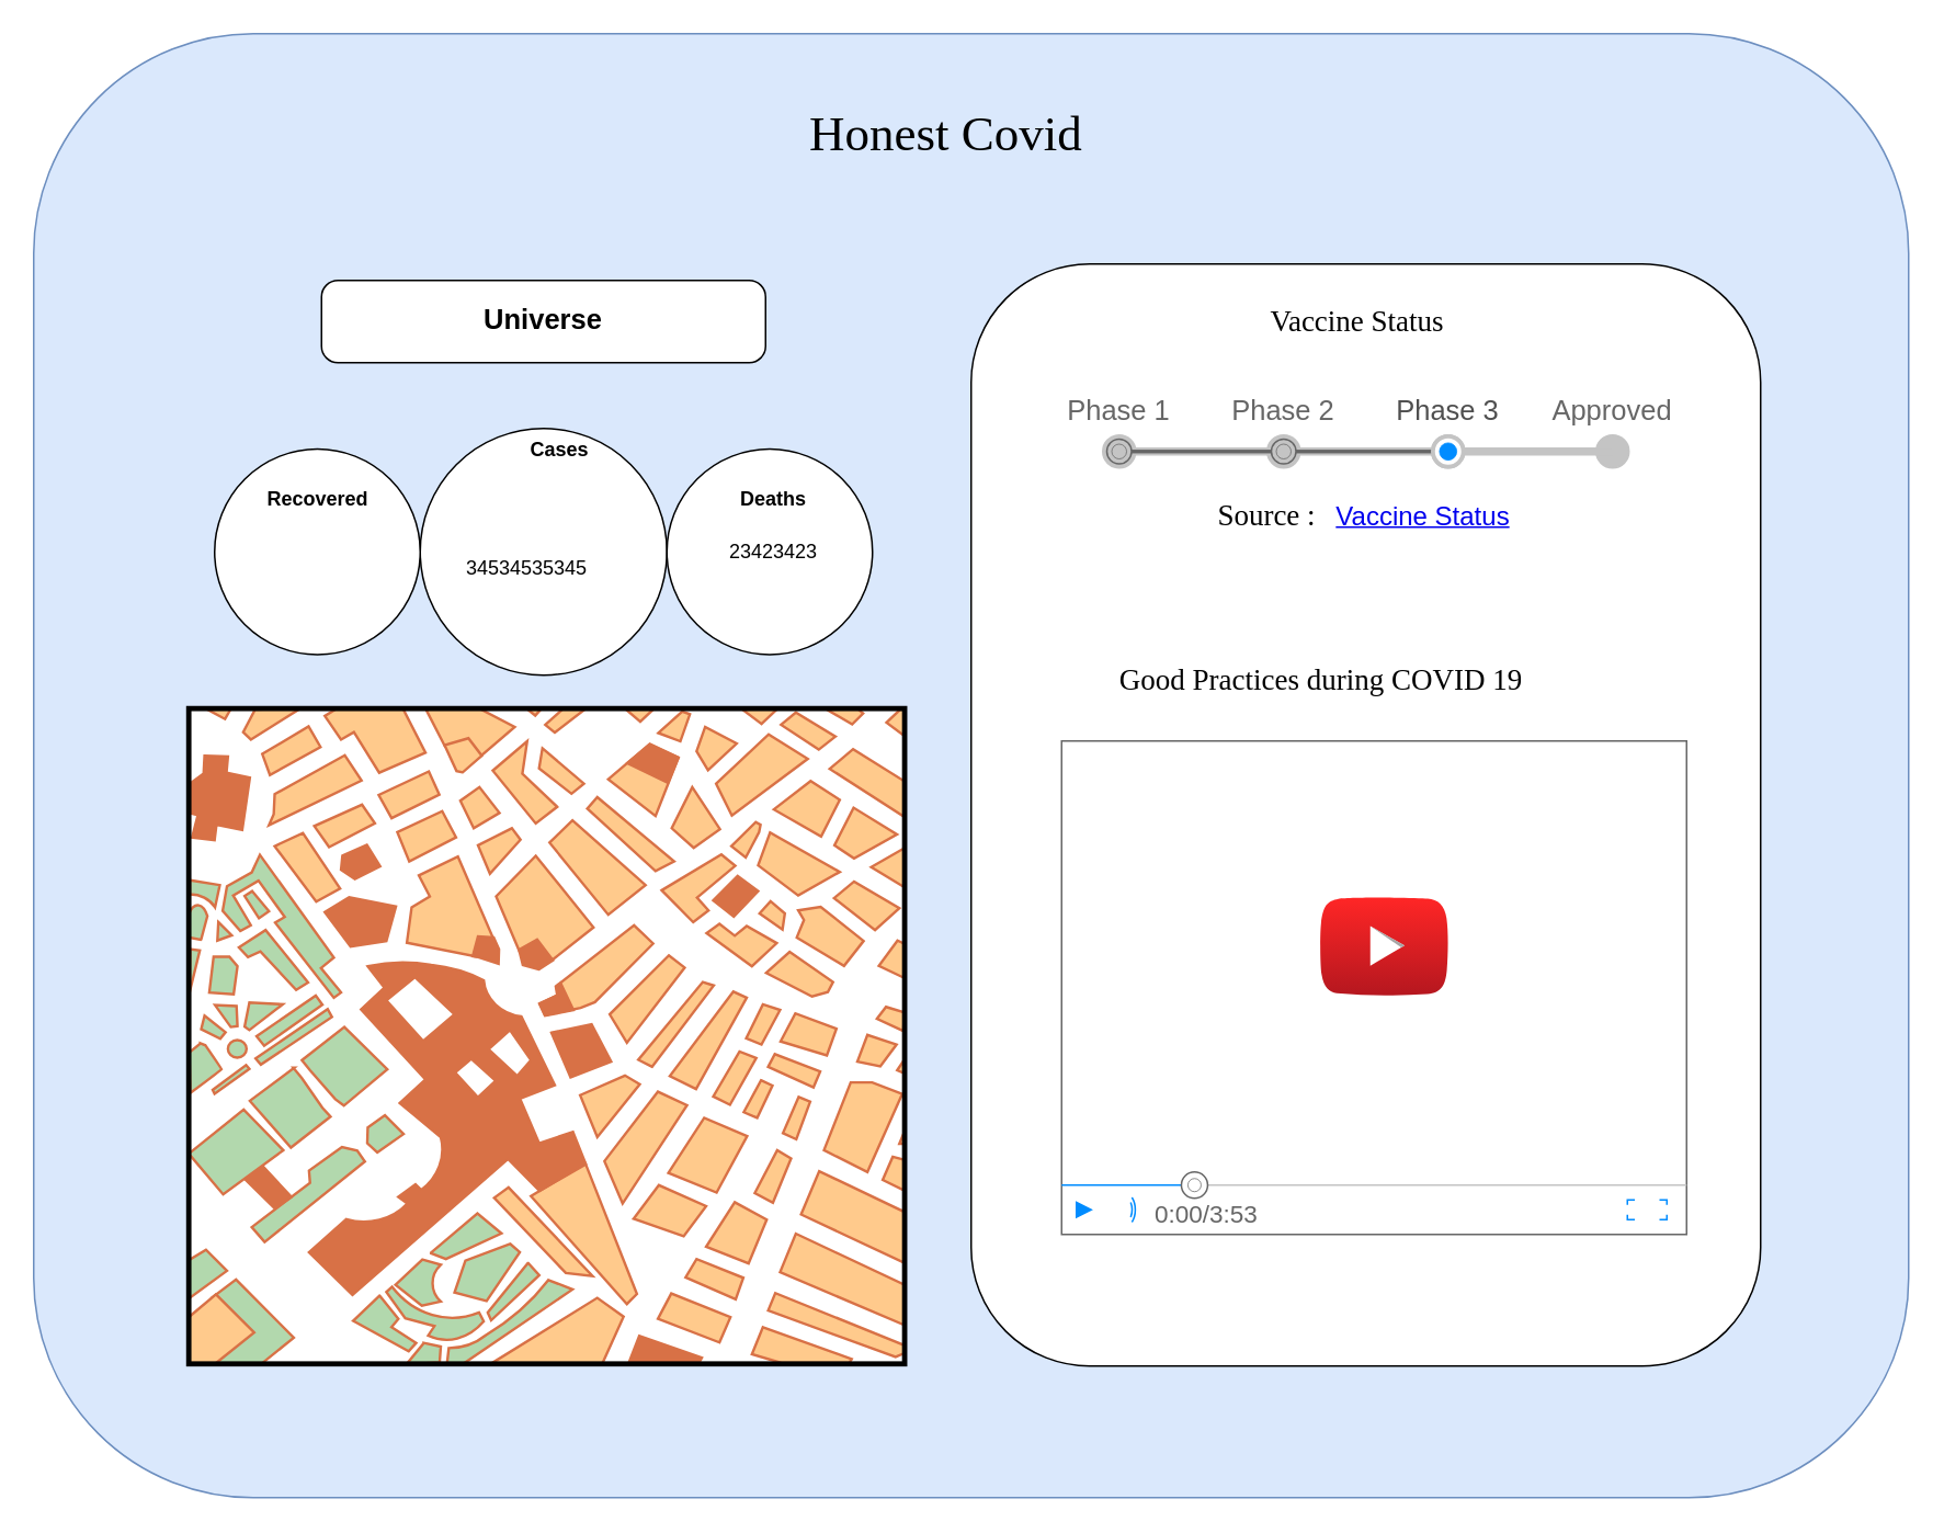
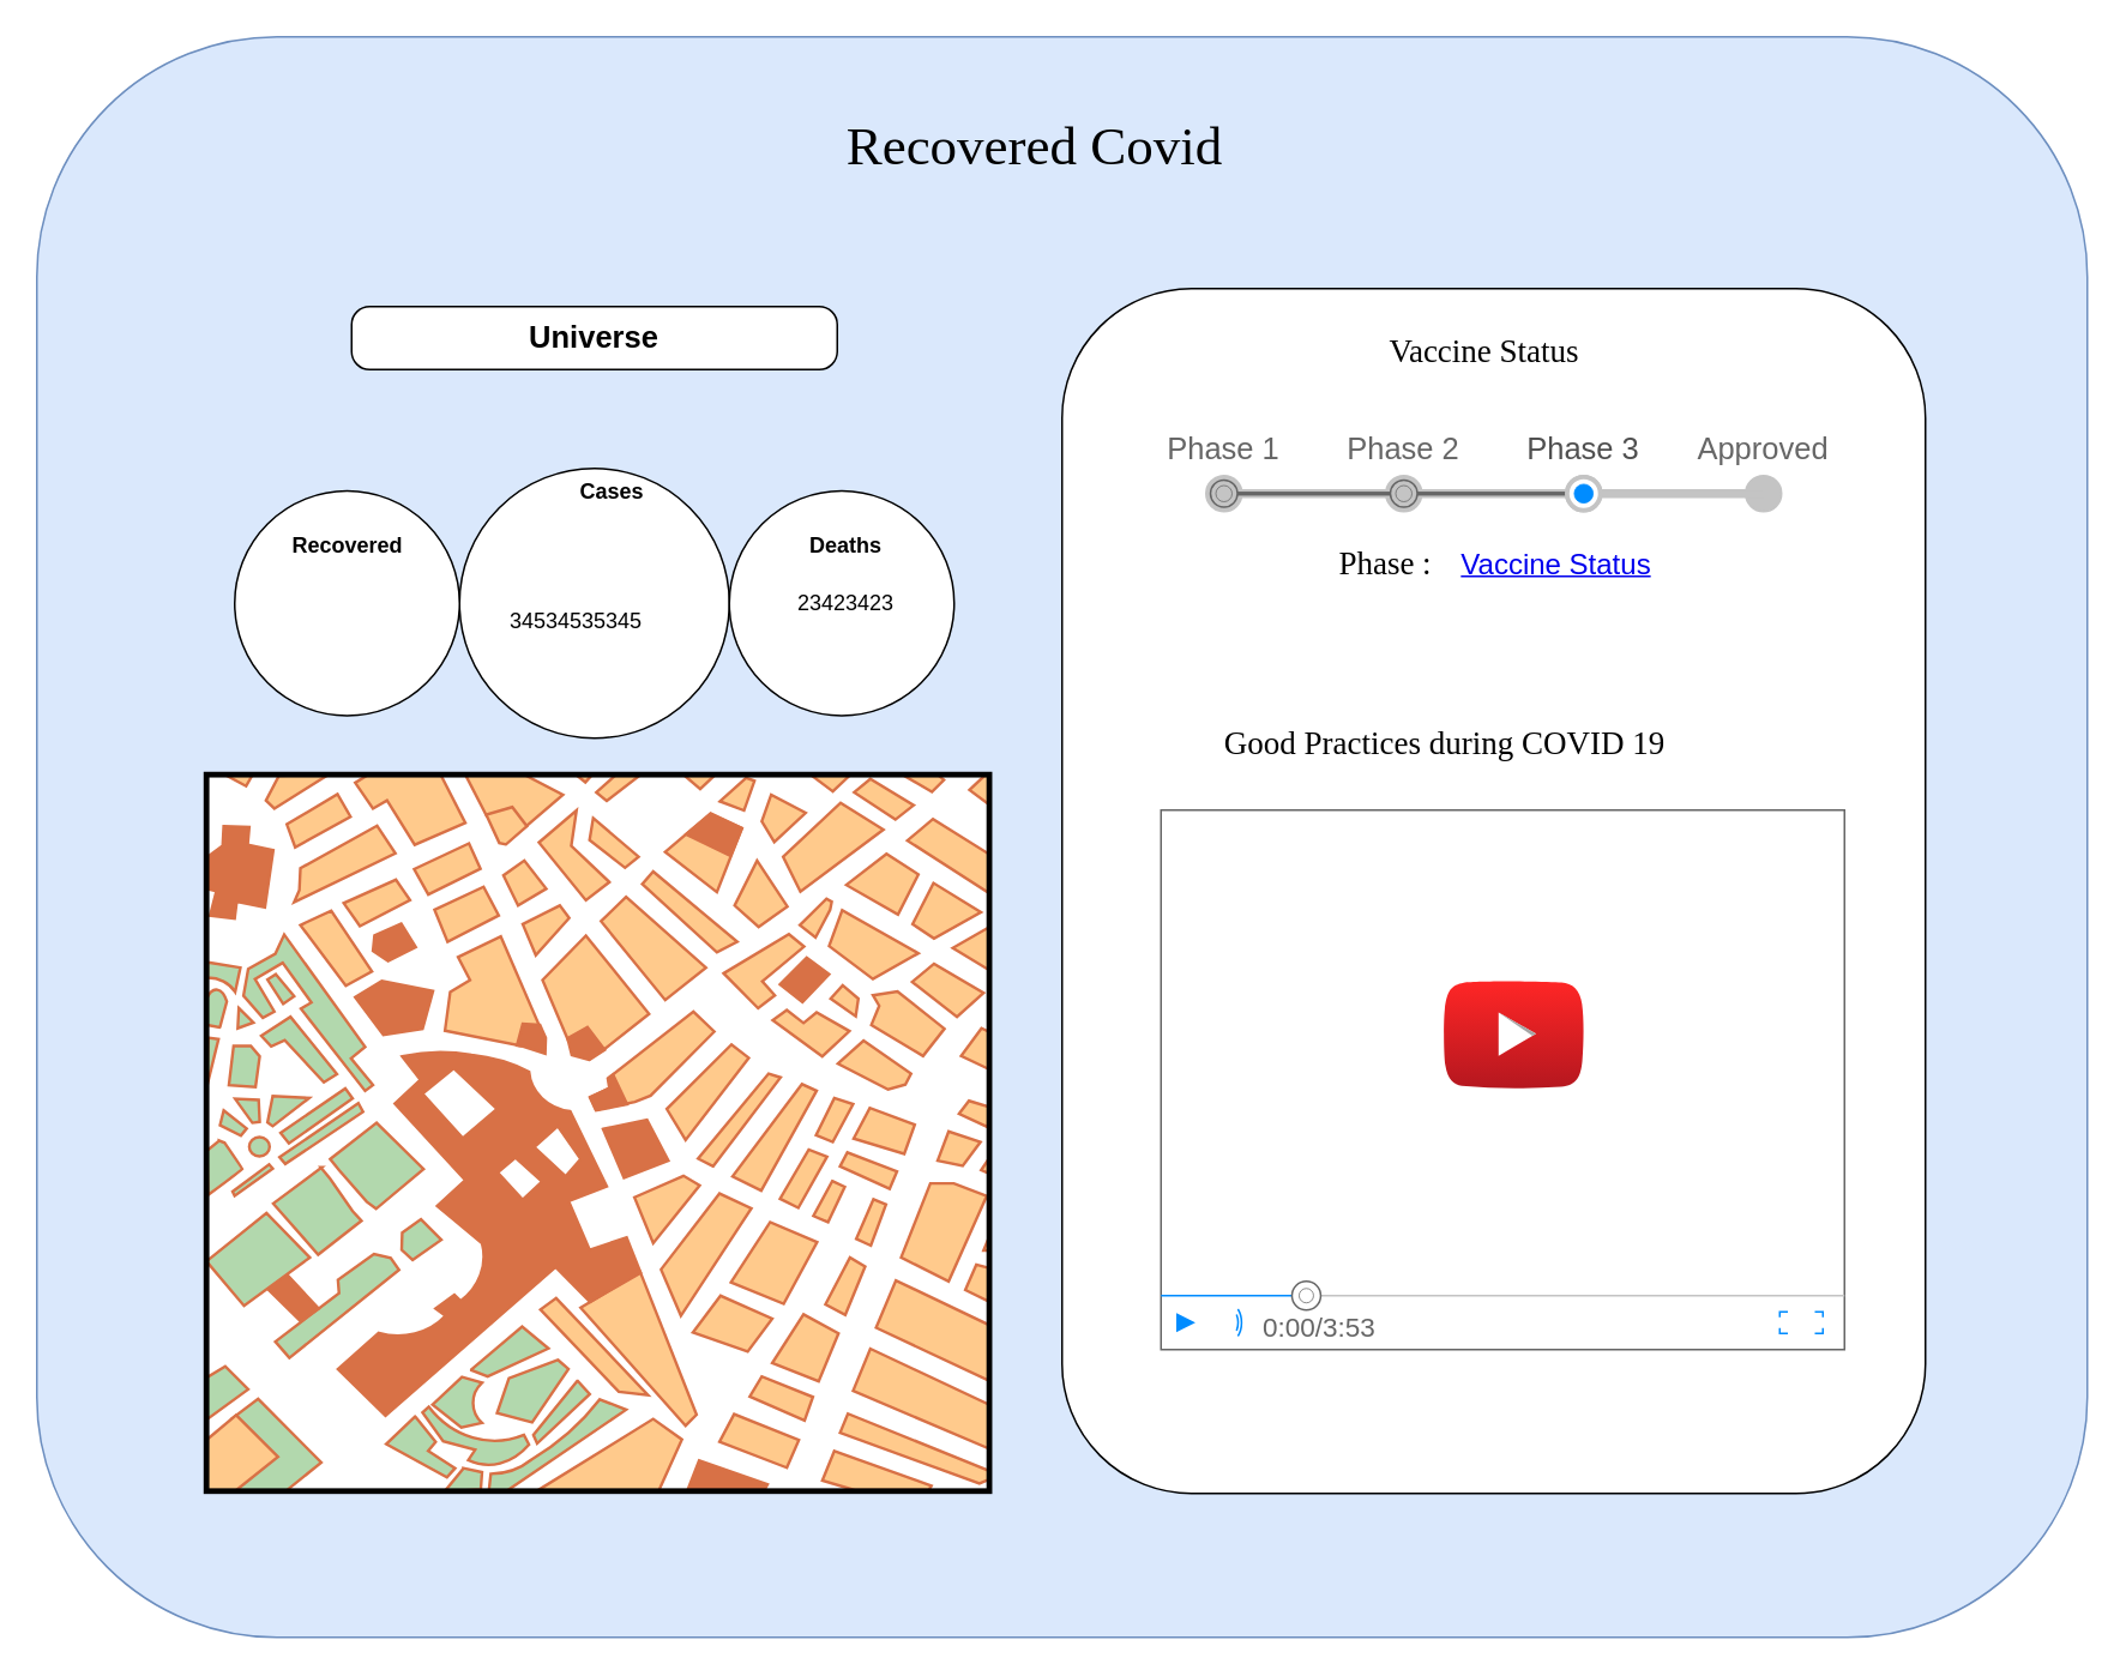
  <mxCell id="0" />
  <mxCell id="1" parent="0" />
  <mxCell id="2" value="" style="rounded=1;whiteSpace=wrap;html=1;fillColor=#dae8fc;strokeColor=#6c8ebf;" vertex="1" parent="1"><mxGeometry x="20" y="20" width="1140" height="890" as="geometry" /></mxCell>
  <mxCell id="3" value="" style="ellipse;whiteSpace=wrap;html=1;aspect=fixed;spacing=5;" vertex="1" parent="1"><mxGeometry x="255" y="260" width="150" height="150" as="geometry" /></mxCell>
  <mxCell id="4" value="" style="ellipse;whiteSpace=wrap;html=1;aspect=fixed;spacing=5;" vertex="1" parent="1"><mxGeometry x="130" y="272.5" width="125" height="125" as="geometry" /></mxCell>
  <mxCell id="5" value="" style="ellipse;whiteSpace=wrap;html=1;aspect=fixed;spacing=5;" vertex="1" parent="1"><mxGeometry x="405" y="272.5" width="125" height="125" as="geometry" /></mxCell>
  <mxCell id="6" value="Cases" style="text;html=1;strokeColor=none;fillColor=none;align=center;verticalAlign=middle;whiteSpace=wrap;rounded=0;fontStyle=1" vertex="1" parent="1"><mxGeometry x="320" y="262.5" width="40" height="20" as="geometry" /></mxCell>
  <mxCell id="7" value="Recovered" style="text;html=1;strokeColor=none;fillColor=none;align=center;verticalAlign=middle;whiteSpace=wrap;rounded=0;fontStyle=1" vertex="1" parent="1"><mxGeometry x="173" y="293" width="40" height="20" as="geometry" /></mxCell>
  <mxCell id="8" value="Deaths" style="text;html=1;strokeColor=none;fillColor=none;align=center;verticalAlign=middle;whiteSpace=wrap;rounded=0;fontStyle=1" vertex="1" parent="1"><mxGeometry x="450" y="293" width="40" height="20" as="geometry" /></mxCell>
  <mxCell id="9" value="34534535345" style="text;html=1;strokeColor=none;fillColor=none;align=center;verticalAlign=middle;whiteSpace=wrap;rounded=0;" vertex="1" parent="1"><mxGeometry x="300" y="335" width="40" height="20" as="geometry" /></mxCell>
  <mxCell id="10" value="23423423" style="text;html=1;strokeColor=none;fillColor=none;align=center;verticalAlign=middle;whiteSpace=wrap;rounded=0;" vertex="1" parent="1"><mxGeometry x="450" y="325" width="40" height="20" as="geometry" /></mxCell>
- <mxCell id="11" value="Universe" style="strokeWidth=1;shadow=0;dashed=0;align=center;html=1;shape=mxgraph.mockup.buttons.button;mainText=;buttonStyle=round;fontSize=17;fontStyle=1;whiteSpace=wrap;" vertex="1" parent="1"><mxGeometry x="195" y="170" width="270" height="50" as="geometry" /></mxCell>
+ <mxCell id="11" value="Universe" style="strokeWidth=1;shadow=0;dashed=0;align=center;html=1;shape=mxgraph.mockup.buttons.button;mainText=;buttonStyle=round;fontSize=17;fontStyle=1;whiteSpace=wrap;" vertex="1" parent="1"><mxGeometry x="195" y="170" width="270" height="35" as="geometry" /></mxCell>
  <mxCell id="12" value="" style="verticalLabelPosition=bottom;shadow=0;dashed=0;align=center;html=1;verticalAlign=top;strokeWidth=1;shape=mxgraph.mockup.misc.map;" vertex="1" parent="1"><mxGeometry x="114" y="430" width="437" height="400" as="geometry" /></mxCell>
  <mxCell id="13" value="" style="rounded=1;whiteSpace=wrap;html=1;" vertex="1" parent="1"><mxGeometry x="590" y="160" width="480" height="670" as="geometry" /></mxCell>
- <mxCell id="14" value="Honest Covid" style="text;html=1;strokeColor=none;fillColor=none;align=center;verticalAlign=middle;whiteSpace=wrap;rounded=0;fontSize=30;labelBorderColor=none;fontFamily=Tahoma;" vertex="1" parent="1"><mxGeometry x="420" y="30" width="310" height="100" as="geometry" /></mxCell>
+ <mxCell id="14" value="Recovered Covid" style="text;html=1;strokeColor=none;fillColor=none;align=center;verticalAlign=middle;whiteSpace=wrap;rounded=0;fontSize=30;labelBorderColor=none;fontFamily=Tahoma;" vertex="1" parent="1"><mxGeometry x="420" y="30" width="310" height="100" as="geometry" /></mxCell>
  <mxCell id="15" value="Vaccine Status" style="text;html=1;strokeColor=none;fillColor=none;align=center;verticalAlign=middle;whiteSpace=wrap;rounded=0;fontFamily=Tahoma;fontSize=18;fontColor=#000000;" vertex="1" parent="1"><mxGeometry x="660" y="185" width="330" height="20" as="geometry" /></mxCell>
  <mxCell id="16" value="&lt;table style=&quot;font-size: 1em&quot; width=&quot;100%&quot; cellspacing=&quot;0&quot; cellpadding=&quot;0&quot; border=&quot;0&quot;&gt;&lt;tbody&gt;&lt;tr&gt;&lt;td width=&quot;25%&quot;&gt;Phase 1&lt;br&gt;&lt;/td&gt;&lt;td width=&quot;25%&quot;&gt;Phase 2&lt;/td&gt;&lt;td width=&quot;25%&quot;&gt;&lt;font color=&quot;#4F4F4F&quot;&gt;Phase 3&lt;/font&gt;&lt;/td&gt;&lt;td width=&quot;25%&quot;&gt;Approved&lt;br&gt;&lt;/td&gt;&lt;/tr&gt;&lt;tr&gt;&lt;td&gt;&lt;br&gt;&lt;/td&gt;&lt;/tr&gt;&lt;/tbody&gt;&lt;/table&gt;" style="strokeWidth=1;shadow=0;dashed=0;align=center;html=1;shape=mxgraph.mockup.navigation.stepBar;strokeColor=#c4c4c4;textColor=#666666;textColor2=#008cff;mainText=,,+,;textSize=17;fillColor=#666666;overflow=fill;fontSize=17;fontColor=#666666;" vertex="1" parent="1"><mxGeometry x="630" y="240" width="400" height="40" as="geometry" /></mxCell>
  <mxCell id="17" value="Vaccine Status " style="text;html=1;strokeColor=none;fillColor=none;whiteSpace=wrap;align=center;verticalAlign=middle;fontColor=#0000EE;fontStyle=4;fontSize=16;" vertex="1" parent="1"><mxGeometry x="790" y="293" width="150" height="40" as="geometry" /></mxCell>
- <mxCell id="18" value="Source : " style="text;html=1;strokeColor=none;fillColor=none;align=center;verticalAlign=middle;whiteSpace=wrap;rounded=0;fontFamily=Tahoma;fontSize=18;fontColor=#000000;" vertex="1" parent="1"><mxGeometry x="710" y="303" width="120" height="20" as="geometry" /></mxCell>
+ <mxCell id="18" value="Phase : " style="text;html=1;strokeColor=none;fillColor=none;align=center;verticalAlign=middle;whiteSpace=wrap;rounded=0;fontFamily=Tahoma;fontSize=18;fontColor=#000000;" vertex="1" parent="1"><mxGeometry x="710" y="303" width="120" height="20" as="geometry" /></mxCell>
  <mxCell id="19" style="edgeStyle=orthogonalEdgeStyle;rounded=0;orthogonalLoop=1;jettySize=auto;html=1;exitX=0.5;exitY=1;exitDx=0;exitDy=0;fontFamily=Tahoma;fontSize=18;fontColor=#000000;" edge="1" parent="1" source="18" target="18"><mxGeometry relative="1" as="geometry" /></mxCell>
  <mxCell id="20" value="&lt;div style=&quot;font-size: 18px&quot;&gt;&lt;font style=&quot;font-size: 18px&quot;&gt;&lt;br&gt;&lt;/font&gt;&lt;/div&gt;&lt;div style=&quot;font-size: 18px&quot;&gt;&lt;font style=&quot;font-size: 18px&quot;&gt;&lt;br&gt;&lt;/font&gt;&lt;/div&gt;&lt;div style=&quot;font-size: 18px&quot;&gt;&lt;font style=&quot;font-size: 18px&quot;&gt;&amp;nbsp;&amp;nbsp;&amp;nbsp;&amp;nbsp;&amp;nbsp;&amp;nbsp;&amp;nbsp;&amp;nbsp; Good Practices during COVID 19 &lt;br&gt;&lt;/font&gt;&lt;/div&gt;&lt;div style=&quot;font-size: 18px&quot;&gt;&lt;font style=&quot;font-size: 18px&quot;&gt;&lt;br&gt;&lt;/font&gt;&lt;/div&gt;" style="text;html=1;strokeColor=none;fillColor=none;spacing=5;spacingTop=-20;whiteSpace=wrap;overflow=hidden;rounded=0;fontFamily=Tahoma;fontSize=16;fontColor=#000000;" vertex="1" parent="1"><mxGeometry x="635" y="370" width="390" height="390" as="geometry" /></mxCell>
  <mxCell id="21" value="" style="verticalLabelPosition=bottom;shadow=0;dashed=0;align=center;html=1;verticalAlign=top;strokeWidth=1;shape=mxgraph.mockup.containers.videoPlayer;strokeColor=#666666;strokeColor2=#008cff;strokeColor3=#c4c4c4;textColor=#666666;fillColor2=#008cff;barHeight=30;barPos=20;fontFamily=Tahoma;fontSize=16;fontColor=#000000;" vertex="1" parent="1"><mxGeometry x="645" y="450" width="380" height="300" as="geometry" /></mxCell>
  <mxCell id="22" value="" style="dashed=0;outlineConnect=0;html=1;align=center;labelPosition=center;verticalLabelPosition=bottom;verticalAlign=top;shape=mxgraph.weblogos.youtube_2;fillColor=#FF2626;gradientColor=#B5171F;fontFamily=Tahoma;fontSize=16;fontColor=#000000;" vertex="1" parent="1"><mxGeometry x="802" y="545" width="78.2" height="60" as="geometry" /></mxCell>
